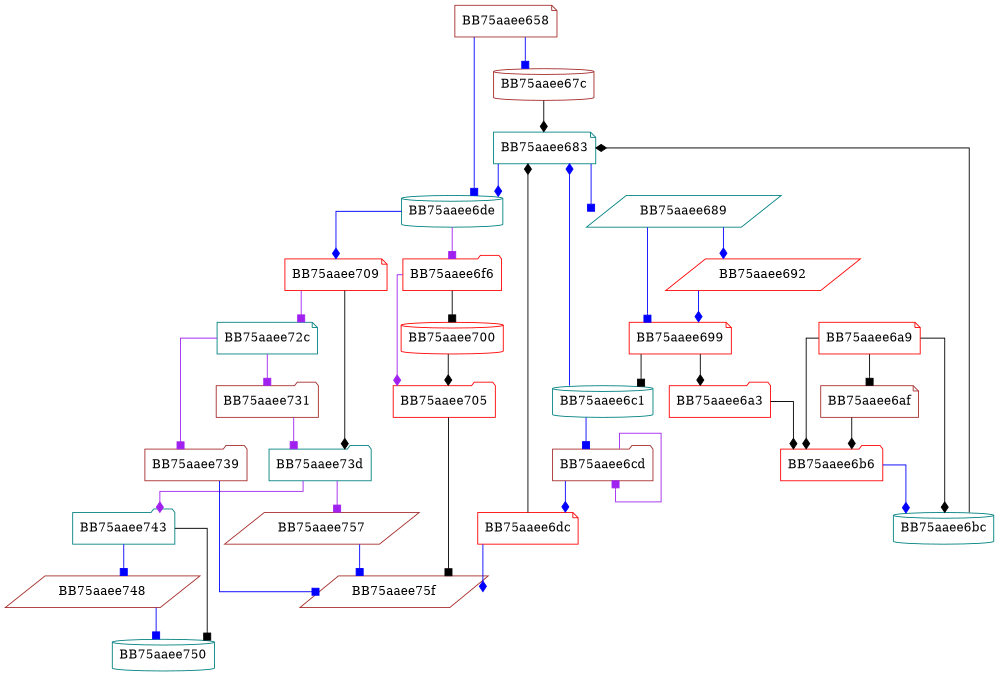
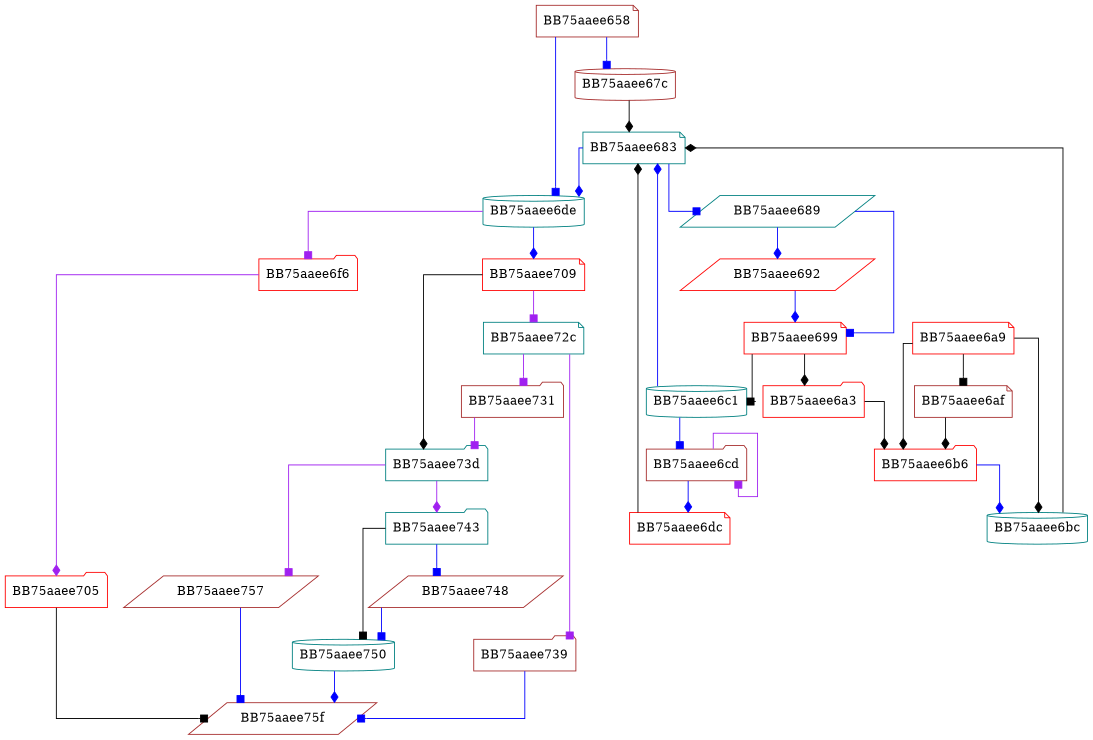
  digraph {
    splines=ortho
    node [color=red shape=folder]
    edge [arrowhead=box color=blue]
    BB75aaee658 [color=brown shape=note]
    BB75aaee6de [color=teal shape=cylinder]
    BB75aaee67c [color=brown shape=cylinder]
    BB75aaee709 [shape=note]
    BB75aaee6f6
    BB75aaee683 [color=teal shape=note]
    BB75aaee73d [color=teal]
    BB75aaee72c [color=teal shape=note]
    BB75aaee705
-   BB75aaee700 [shape=cylinder]
    BB75aaee689 [color=teal shape=parallelogram]
    BB75aaee699 [shape=note]
    BB75aaee692 [shape=parallelogram]
    BB75aaee6c1 [color=teal shape=cylinder]
    BB75aaee6a3
    BB75aaee6cd [color=brown]
    BB75aaee6b6
    BB75aaee6dc [shape=note]
    BB75aaee6bc [color=teal shape=cylinder]
    BB75aaee6a9 [shape=note]
    BB75aaee6af [color=brown shape=note]
    BB75aaee757 [color=brown shape=parallelogram]
    BB75aaee743 [color=teal]
    BB75aaee739 [color=brown]
    BB75aaee731 [color=brown]
    BB75aaee75f [color=brown shape=parallelogram]
    BB75aaee750 [color=teal shape=cylinder]
    BB75aaee748 [color=brown shape=parallelogram]
    BB75aaee658 -> BB75aaee6de
    BB75aaee658 -> BB75aaee67c
    BB75aaee6de -> BB75aaee709 [arrowhead=diamond]
    BB75aaee6de -> BB75aaee6f6 [color=purple]
    BB75aaee67c -> BB75aaee683 [arrowhead=diamond color=black]
    BB75aaee709 -> BB75aaee73d [arrowhead=diamond color=black]
    BB75aaee709 -> BB75aaee72c [color=purple]
    BB75aaee6f6 -> BB75aaee705 [arrowhead=diamond color=purple]
-   BB75aaee6f6 -> BB75aaee700 [color=black]
    BB75aaee683 -> BB75aaee6de [arrowhead=diamond]
    BB75aaee683 -> BB75aaee689
    BB75aaee73d -> BB75aaee757 [color=purple]
    BB75aaee73d -> BB75aaee743 [arrowhead=diamond color=purple]
    BB75aaee72c -> BB75aaee739 [color=purple]
    BB75aaee72c -> BB75aaee731 [color=purple]
    BB75aaee705 -> BB75aaee75f [color=black]
-   BB75aaee700 -> BB75aaee705 [arrowhead=diamond color=black]
    BB75aaee689 -> BB75aaee699
    BB75aaee689 -> BB75aaee692 [arrowhead=diamond]
    BB75aaee699 -> BB75aaee6c1 [color=black]
    BB75aaee699 -> BB75aaee6a3 [arrowhead=diamond color=black]
    BB75aaee692 -> BB75aaee699 [arrowhead=diamond]
    BB75aaee6c1 -> BB75aaee683 [arrowhead=diamond]
    BB75aaee6c1 -> BB75aaee6cd
    BB75aaee6a3 -> BB75aaee6b6 [arrowhead=diamond color=black]
    BB75aaee6cd -> BB75aaee6cd [color=purple]
    BB75aaee6cd -> BB75aaee6dc [arrowhead=diamond]
    BB75aaee6b6 -> BB75aaee6bc [arrowhead=diamond]
    BB75aaee6dc -> BB75aaee683 [arrowhead=diamond color=black]
    BB75aaee6bc -> BB75aaee683 [arrowhead=diamond color=black]
    BB75aaee6a9 -> BB75aaee6b6 [arrowhead=diamond color=black]
    BB75aaee6a9 -> BB75aaee6bc [arrowhead=diamond color=black]
    BB75aaee6a9 -> BB75aaee6af [color=black]
    BB75aaee6af -> BB75aaee6b6 [arrowhead=diamond color=black]
    BB75aaee757 -> BB75aaee75f
    BB75aaee743 -> BB75aaee750 [color=black]
    BB75aaee743 -> BB75aaee748
    BB75aaee739 -> BB75aaee75f
    BB75aaee731 -> BB75aaee73d [color=purple]
-   BB75aaee6dc -> BB75aaee75f [arrowhead=diamond]
+   BB75aaee750 -> BB75aaee75f [arrowhead=diamond]
    BB75aaee748 -> BB75aaee750
  }
